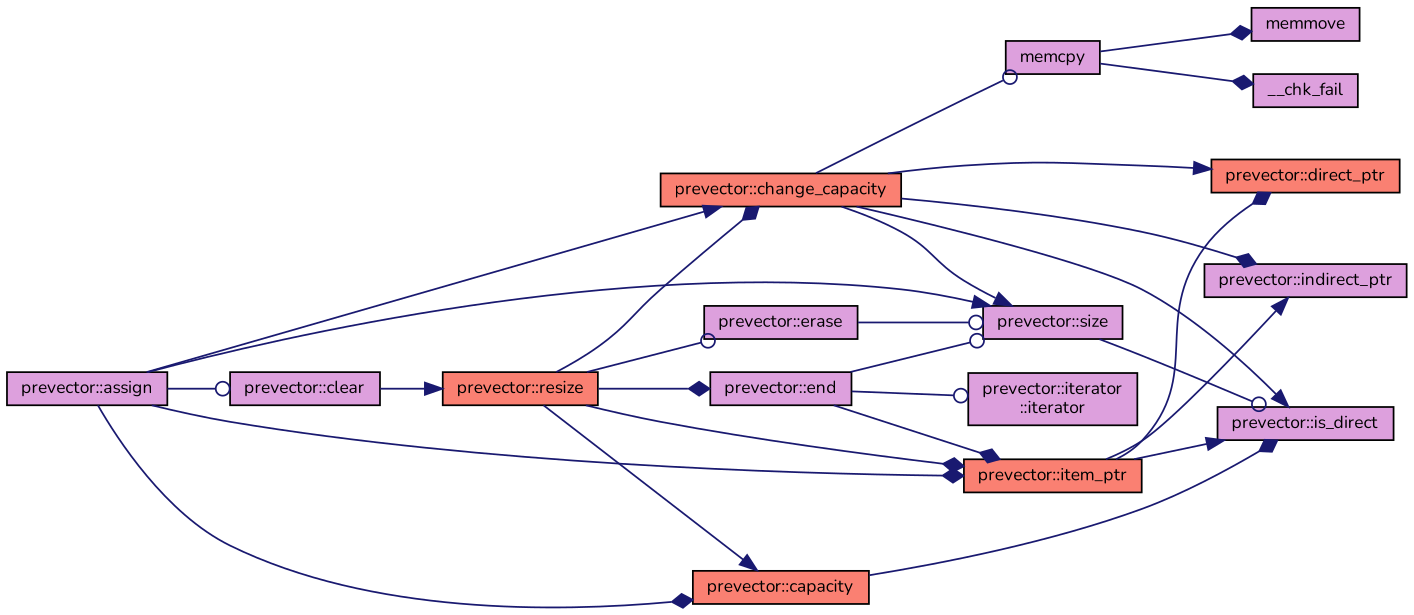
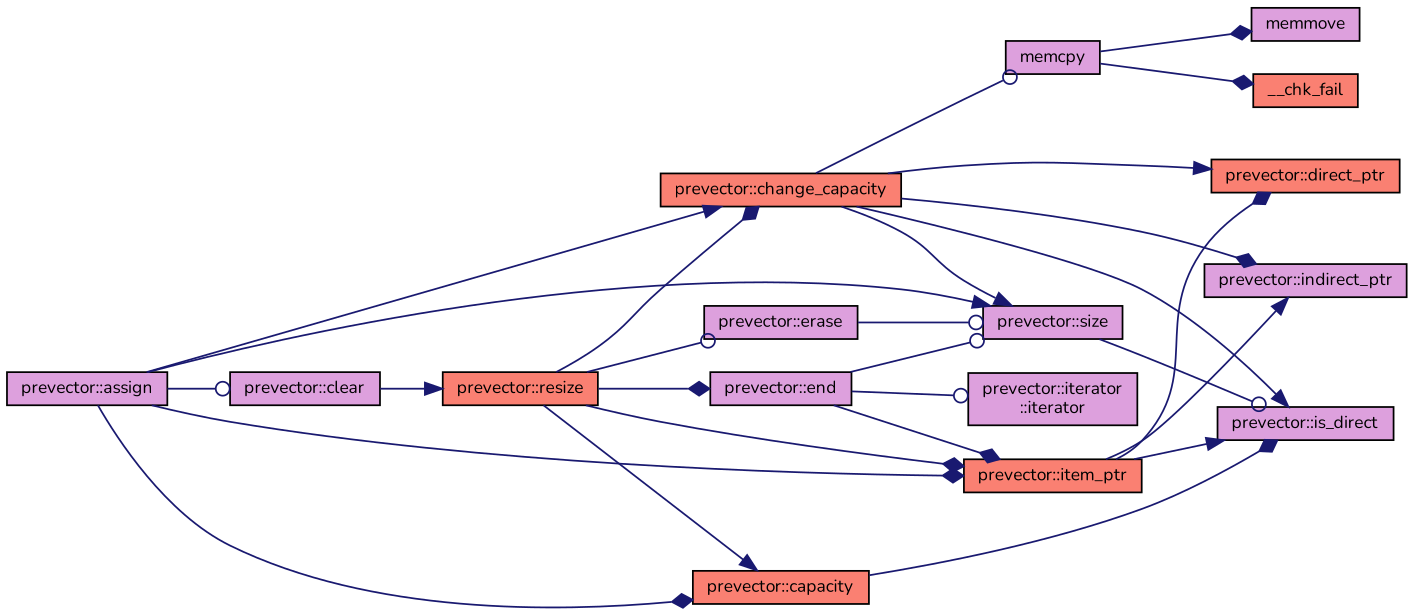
  digraph {
    fontname=Nunito
    rankdir=LR
    node [color=black fillcolor=plum fontname=Nunito fontsize=10 shape=record style=filled]
    edge [arrowhead=diamond color=midnightblue fontname=Nunito fontsize=10 labelfontname=Helvetica labelfontsize=10 style=solid]
    n1 [fontcolor=black height=0.2 label="prevector::assign" width=0.4]
    n2 [height=0.2 label="prevector::clear" width=0.4]
    n3 [height=0.2 label="prevector::size" width=0.4]
    n4 [fillcolor=salmon height=0.2 label="prevector::item_ptr" width=0.4]
    n5 [fillcolor=salmon height=0.2 label="prevector::capacity" width=0.4]
    n6 [fillcolor=salmon height=0.2 label="prevector::change_capacity" width=0.4]
    n7 [fillcolor=salmon height=0.2 label="prevector::resize" width=0.4]
    n8 [height=0.2 label="prevector::is_direct" width=0.4]
    n9 [fillcolor=salmon height=0.2 label="prevector::direct_ptr" width=0.4]
    n10 [height=0.2 label="prevector::indirect_ptr" width=0.4]
    n11 [height=0.2 label=memcpy width=0.4]
    n12 [height=0.2 label="prevector::erase" width=0.4]
    n13 [height=0.2 label="prevector::end" width=0.4]
    n14 [height=0.2 label="prevector::iterator\l::iterator" width=0.4]
    n15 [height=0.2 label=memmove width=0.4]
-   n16 [height=0.2 label=__chk_fail width=0.4]
+   n16 [fillcolor=salmon height=0.2 label=__chk_fail width=0.4]
    n1 -> n2 [arrowhead=odot]
    n1 -> n3 [arrowhead=normal]
    n1 -> n4
    n1 -> n5
    n1 -> n6 [arrowhead=normal]
    n2 -> n7 [arrowhead=normal]
    n3 -> n8 [arrowhead=odot]
    n4 -> n8 [arrowhead=normal]
    n4 -> n9
    n4 -> n10 [arrowhead=normal]
    n5 -> n8
    n6 -> n3 [arrowhead=normal]
    n6 -> n8 [arrowhead=normal]
    n6 -> n9 [arrowhead=normal]
    n6 -> n10
    n6 -> n11 [arrowhead=odot]
    n7 -> n4
    n7 -> n5 [arrowhead=normal]
    n7 -> n6
    n7 -> n12 [arrowhead=odot]
    n7 -> n13
    n11 -> n15
    n11 -> n16
    n12 -> n3 [arrowhead=odot]
    n13 -> n3 [arrowhead=odot]
    n13 -> n4
    n13 -> n14 [arrowhead=odot]
  }
